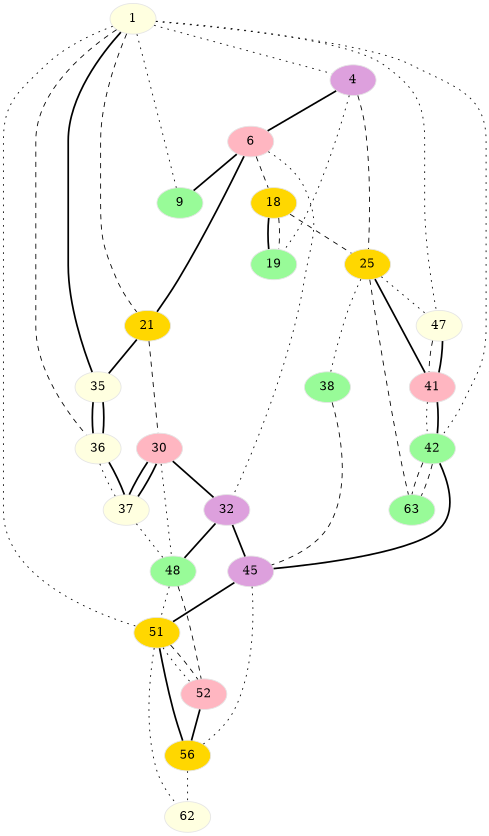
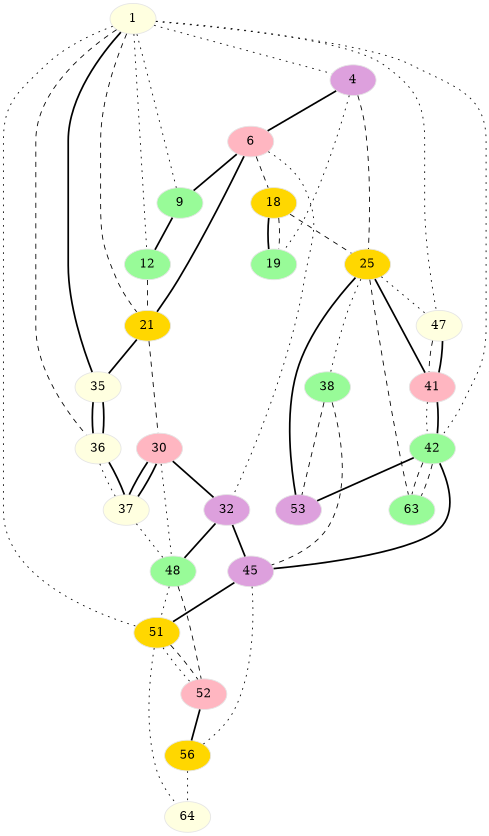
  graph {
    node [color=gray90 fillcolor=palegreen style=filled]
    edge [style=bold]
    1 [fillcolor=lightyellow super="+8+2"]
    4 [fillcolor=plum super="+5+20"]
    9 [super="+10"]
+   12 [super="+13+14"]
    21 [fillcolor=gold super="+22"]
    n6 [fillcolor=lightyellow label=47]
    35 [fillcolor=lightyellow]
    36 [fillcolor=lightyellow]
    42 [super="+61"]
    51 [fillcolor=gold super="+55"]
    6 [fillcolor=lightpink super="+7+11"]
    19
    25 [fillcolor=gold super="+26+29"]
    30 [fillcolor=lightpink super="+31"]
    41 [fillcolor=lightpink]
    37 [fillcolor=lightyellow]
+   53 [fillcolor=plum]
    63
    45 [fillcolor=plum super="+46"]
    56 [fillcolor=gold super="+59+57"]
    52 [fillcolor=lightpink]
-   64 [fillcolor=lightyellow label=62]
+   64 [fillcolor=lightyellow]
    18 [fillcolor=gold]
    32 [fillcolor=plum super="+44"]
    38 [super="+47"]
    48 [super="+50+49"]
    1 -- 4 [style=dotted]
    1 -- 9 [style=dotted]
+   1 -- 12 [style=dotted weight=2]
    1 -- 21 [style=dashed weight=2]
    1 -- n6 [style=dotted]
    1 -- 35
    1 -- 36 [style=dashed]
    1 -- 42 [style=dotted weight=2]
    1 -- 51 [style=dotted]
    4 -- 6
    4 -- 19 [style=dotted weight=2]
    4 -- 25 [style=dashed]
+   9 -- 12
+   12 -- 21 [style=dashed weight=2]
    21 -- 35
    21 -- 30 [style=dashed]
    n6 -- 41 [style=dashed]
    n6 -- 41
    35 -- 36
    35 -- 36
    36 -- 37 [style=dotted]
    36 -- 37
+   42 -- 53
    42 -- 63 [style=dashed weight=2]
    42 -- 63 [style=dashed]
    42 -- 45
-   51 -- 56
    51 -- 52 [style=dotted]
    51 -- 52 [style=dashed]
    51 -- 64 [style=dotted]
    6 -- 9 [weight=2]
    6 -- 21
    6 -- 18 [style=dashed]
    6 -- 32 [style=dotted]
    25 -- n6 [style=dotted]
    25 -- 41
+   25 -- 53
    25 -- 63 [style=dashed]
    25 -- 38 [style=dotted weight=2]
    30 -- 37
    30 -- 37
    30 -- 32
    30 -- 48 [style=dotted]
    41 -- 42 [style=dotted]
    41 -- 42
    37 -- 48 [style=dotted]
    45 -- 51
    45 -- 56 [style=dotted]
    56 -- 64 [style=dotted weight=2]
    52 -- 56
    18 -- 19
    18 -- 19 [style=dashed]
    18 -- 25 [style=dashed]
    32 -- 45
    32 -- 48
+   38 -- 53 [style=dashed]
    38 -- 45 [style=dashed]
    48 -- 51 [style=dotted]
    48 -- 52 [style=dashed]
  }
